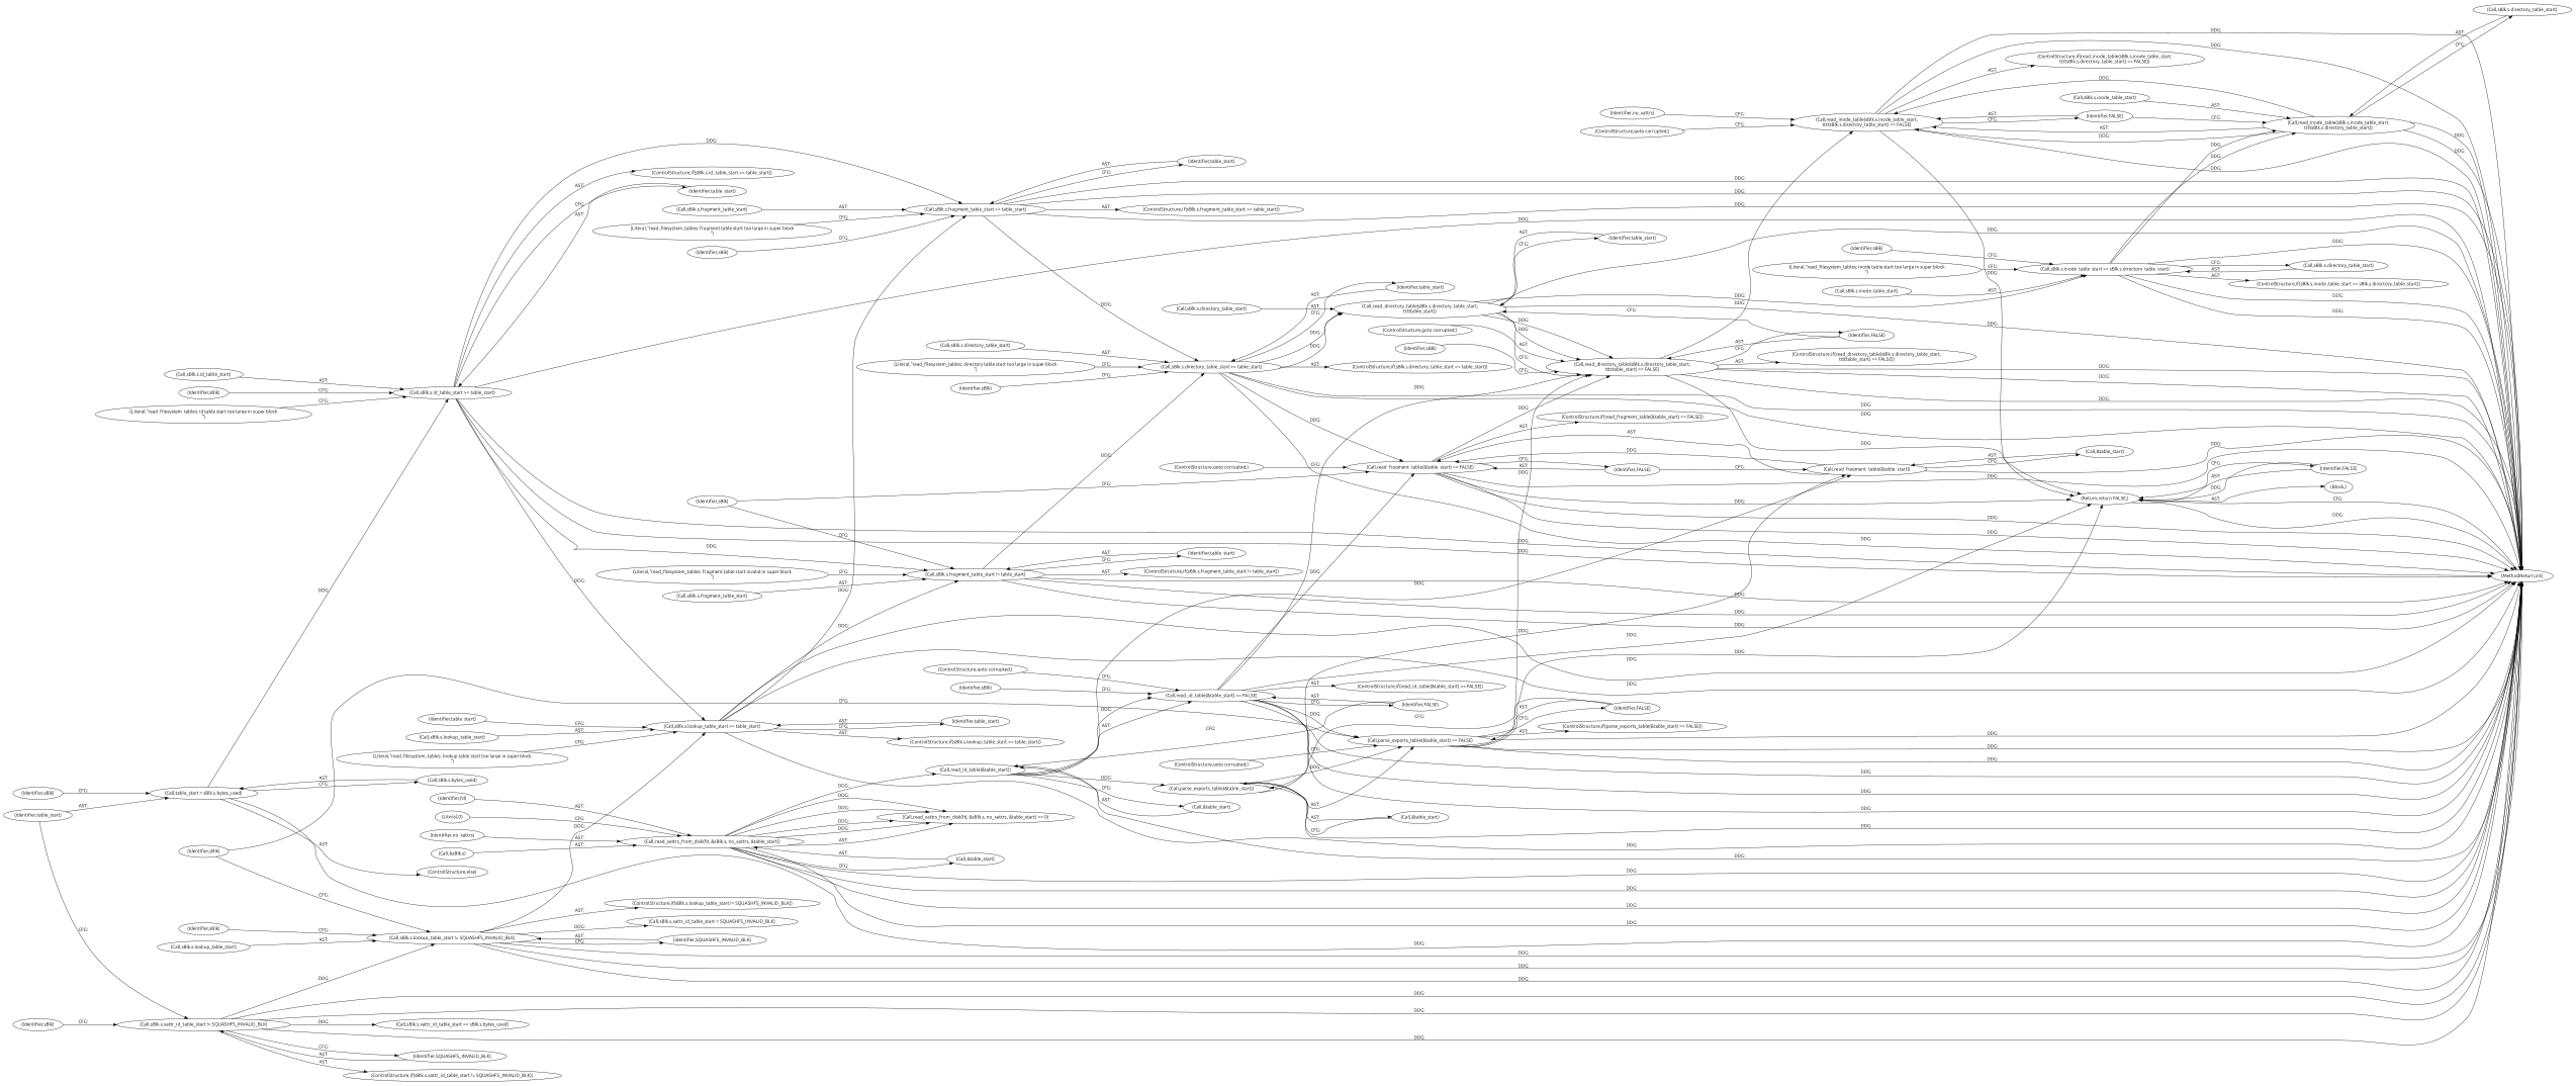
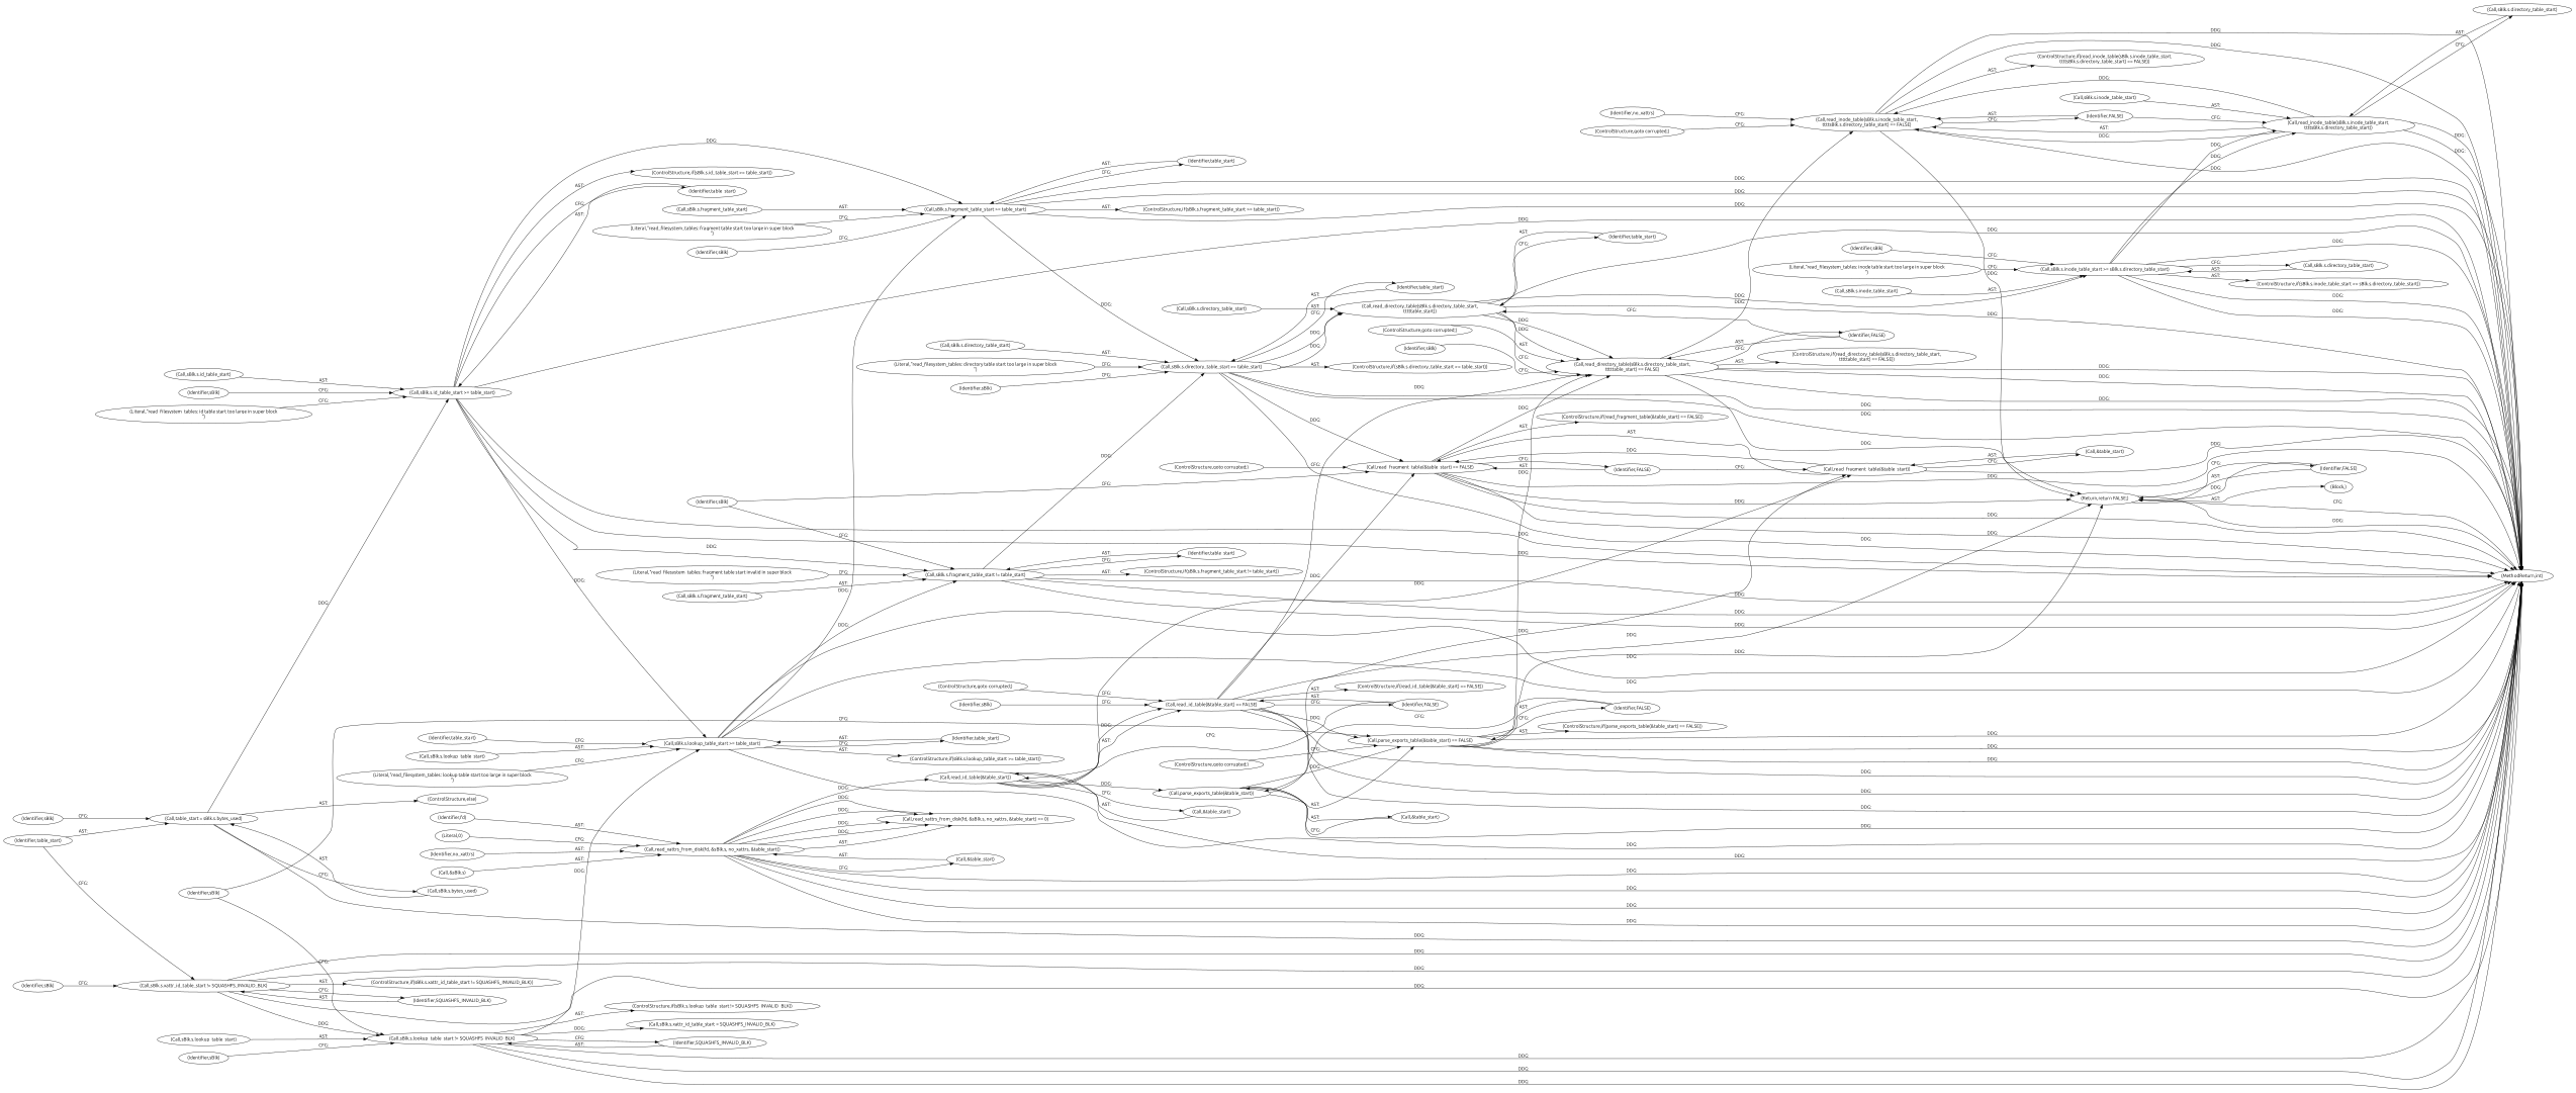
  digraph {
    fontname=Ubuntu
    rankdir=LR
    node [fontname=Ubuntu]
    edge [fontname=Ubuntu]
    n1 [label="(Call,read_inode_table(sBlk.s.inode_table_start,\n\t\t\t\tsBlk.s.directory_table_start) == FALSE)"]
    n2 [label="(Return,return FALSE;)"]
    n3 [label="(ControlStructure,if(read_inode_table(sBlk.s.inode_table_start,\n\t\t\t\tsBlk.s.directory_table_start) == FALSE))"]
    n4 [label="(MethodReturn,int)"]
    n5 [label="(Identifier,FALSE)"]
    n6 [label="(Identifier,FALSE)"]
    n7 [label="(Block,)"]
    n8 [label="(Call,read_inode_table(sBlk.s.inode_table_start,\n\t\t\t\tsBlk.s.directory_table_start))"]
    n9 [label="(Call,sBlk.s.directory_table_start)"]
    n10 [label="(Call,sBlk.s.inode_table_start >= sBlk.s.directory_table_start)"]
    n11 [label="(Call,sBlk.s.directory_table_start)"]
    n12 [label="(ControlStructure,if(sBlk.s.inode_table_start >= sBlk.s.directory_table_start))"]
    n13 [label="(Call,read_directory_table(sBlk.s.directory_table_start,\n\t\t\t\ttable_start))"]
    n14 [label="(Call,read_directory_table(sBlk.s.directory_table_start,\n\t\t\t\ttable_start) == FALSE)"]
    n15 [label="(Identifier,table_start)"]
    n16 [label="(Identifier,FALSE)"]
    n17 [label="(ControlStructure,if(read_directory_table(sBlk.s.directory_table_start,\n\t\t\t\ttable_start) == FALSE))"]
    n18 [label="(Call,sBlk.s.directory_table_start >= table_start)"]
    n19 [label="(Identifier,table_start)"]
    n20 [label="(ControlStructure,if(sBlk.s.directory_table_start >= table_start))"]
    n21 [label="(Call,read_fragment_table(&table_start) == FALSE)"]
    n22 [label="(Call,sBlk.s.fragment_table_start >= table_start)"]
    n23 [label="(ControlStructure,if(sBlk.s.fragment_table_start >= table_start))"]
    n24 [label="(Identifier,table_start)"]
    n25 [label="(Call,sBlk.s.id_table_start >= table_start)"]
    n26 [label="(Call,sBlk.s.lookup_table_start >= table_start)"]
    n27 [label="(Call,sBlk.s.fragment_table_start != table_start)"]
    n28 [label="(ControlStructure,if(sBlk.s.id_table_start >= table_start))"]
    n29 [label="(Identifier,table_start)"]
    n30 [label="(Identifier,table_start)"]
    n31 [label="(ControlStructure,if(sBlk.s.lookup_table_start >= table_start))"]
    n32 [label="(Identifier,table_start)"]
    n33 [label="(ControlStructure,if(sBlk.s.fragment_table_start != table_start))"]
    n34 [label="(Call,table_start = sBlk.s.bytes_used)"]
    n35 [label="(ControlStructure,else)"]
    n36 [label="(Call,sBlk.s.bytes_used)"]
    n37 [label="(Call,sBlk.s.lookup_table_start != SQUASHFS_INVALID_BLK)"]
    n38 [label="(Identifier,SQUASHFS_INVALID_BLK)"]
    n39 [label="(ControlStructure,if(sBlk.s.lookup_table_start != SQUASHFS_INVALID_BLK))"]
    n40 [label="(Call,sBlk.s.xattr_id_table_start = SQUASHFS_INVALID_BLK)"]
    n41 [label="(Call,sBlk.s.xattr_id_table_start != SQUASHFS_INVALID_BLK)"]
-   n42 [label="(Call,sBlk.s.xattr_id_table_start >= sBlk.s.bytes_used)"]
    n43 [label="(Identifier,SQUASHFS_INVALID_BLK)"]
    n44 [label="(ControlStructure,if(sBlk.s.xattr_id_table_start != SQUASHFS_INVALID_BLK))"]
    n45 [label="(Identifier,FALSE)"]
    n46 [label="(ControlStructure,if(read_fragment_table(&table_start) == FALSE))"]
    n47 [label="(Call,read_fragment_table(&table_start))"]
    n48 [label="(Call,&table_start)"]
    n49 [label="(Call,read_id_table(&table_start))"]
    n50 [label="(Call,parse_exports_table(&table_start))"]
    n51 [label="(Call,read_id_table(&table_start) == FALSE)"]
    n52 [label="(Call,&table_start)"]
    n53 [label="(Call,parse_exports_table(&table_start) == FALSE)"]
    n54 [label="(Call,&table_start)"]
    n55 [label="(Identifier,FALSE)"]
    n56 [label="(ControlStructure,if(read_id_table(&table_start) == FALSE))"]
    n57 [label="(Call,read_xattrs_from_disk(fd, &sBlk.s, no_xattrs, &table_start))"]
    n58 [label="(Call,&table_start)"]
    n59 [label="(Call,read_xattrs_from_disk(fd, &sBlk.s, no_xattrs, &table_start) == 0)"]
    n60 [label="(ControlStructure,if(parse_exports_table(&table_start) == FALSE))"]
    n61 [label="(Identifier,FALSE)"]
    n62 [label="(Call,sBlk.s.inode_table_start)"]
    n63 [label="(Literal,\"read_filesystem_tables: fragment table start invalid in super block\n\")"]
    n64 [label="(Call,&sBlk.s)"]
    n65 [label="(Identifier,sBlk)"]
    n66 [label="(Identifier,table_start)"]
    n67 [label="(Identifier,sBlk)"]
    n68 [label="(ControlStructure,goto corrupted;)"]
    n69 [label="(Identifier,fd)"]
    n70 [label="(Identifier,sBlk)"]
    n71 [label="(Identifier,sBlk)"]
    n72 [label="(Call,sBlk.s.id_table_start)"]
    n73 [label="(Call,sBlk.s.directory_table_start)"]
    n74 [label="(ControlStructure,goto corrupted;)"]
    n75 [label="(Identifier,sBlk)"]
    n76 [label="(Literal,\"read_filesystem_tables: fragment table start too large in super block\n\")"]
    n77 [label="(Call,sBlk.s.lookup_table_start)"]
    n78 [label="(Literal,0)"]
    n79 [label="(Identifier,sBlk)"]
    n80 [label="(Call,sBlk.s.fragment_table_start)"]
    n81 [label="(Identifier,sBlk)"]
    n82 [label="(Identifier,table_start)"]
    n83 [label="(Identifier,no_xattrs)"]
    n84 [label="(Identifier,sBlk)"]
    n85 [label="(Call,sBlk.s.directory_table_start)"]
    n86 [label="(Call,sBlk.s.inode_table_start)"]
    n87 [label="(Literal,\"read_filesystem_tables: inode table start too large in super block\n\")"]
    n88 [label="(ControlStructure,goto corrupted;)"]
    n89 [label="(Identifier,sBlk)"]
    n90 [label="(Literal,\"read_filesystem_tables: lookup table start too large in super block\n\")"]
    n91 [label="(ControlStructure,goto corrupted;)"]
    n92 [label="(ControlStructure,goto corrupted;)"]
    n93 [label="(Identifier,no_xattrs)"]
    n94 [label="(Identifier,sBlk)"]
    n95 [label="(Call,sBlk.s.lookup_table_start)"]
    n96 [label="(Identifier,sBlk)"]
    n97 [label="(Literal,\"read_filesystem_tables: directory table start too large in super block\n\")"]
    n98 [label="(Literal,\"read_filesystem_tables: id table start too large in super block\n\")"]
    n99 [label="(Call,sBlk.s.fragment_table_start)"]
    n1 -> n2 [label="DDG: "]
    n1 -> n3 [label="AST: "]
    n1 -> n4 [label="DDG: "]
    n1 -> n4 [label="DDG: "]
    n1 -> n4 [label="DDG: "]
    n1 -> n5 [label="CFG: "]
    n2 -> n4 [label="DDG: "]
    n2 -> n6 [label="CFG: "]
    n2 -> n7 [label="AST: "]
    n4 -> n2 [label="CFG: "]
    n5 -> n1 [label="AST: "]
    n5 -> n8 [label="CFG: "]
    n6 -> n2 [label="AST: "]
    n6 -> n2 [label="DDG: "]
    n8 -> n1 [label="AST: "]
    n8 -> n1 [label="DDG: "]
    n8 -> n1 [label="DDG: "]
    n8 -> n4 [label="DDG: "]
    n8 -> n4 [label="DDG: "]
    n8 -> n9 [label="CFG: "]
    n9 -> n8 [label="AST: "]
    n10 -> n4 [label="DDG: "]
    n10 -> n4 [label="DDG: "]
    n10 -> n4 [label="DDG: "]
    n10 -> n8 [label="DDG: "]
    n10 -> n8 [label="DDG: "]
    n10 -> n11 [label="CFG: "]
    n10 -> n12 [label="AST: "]
    n11 -> n10 [label="AST: "]
    n13 -> n4 [label="DDG: "]
    n13 -> n4 [label="DDG: "]
    n13 -> n10 [label="DDG: "]
    n13 -> n14 [label="AST: "]
    n13 -> n14 [label="DDG: "]
    n13 -> n14 [label="DDG: "]
    n13 -> n15 [label="CFG: "]
    n14 -> n1 [label="DDG: "]
    n14 -> n2 [label="DDG: "]
    n14 -> n4 [label="DDG: "]
    n14 -> n4 [label="DDG: "]
    n14 -> n4 [label="DDG: "]
    n14 -> n16 [label="CFG: "]
    n14 -> n17 [label="AST: "]
    n15 -> n13 [label="AST: "]
    n16 -> n13 [label="CFG: "]
    n16 -> n14 [label="AST: "]
    n18 -> n4 [label="DDG: "]
    n18 -> n4 [label="DDG: "]
    n18 -> n4 [label="DDG: "]
    n18 -> n13 [label="DDG: "]
    n18 -> n13 [label="DDG: "]
    n18 -> n19 [label="CFG: "]
    n18 -> n20 [label="AST: "]
    n18 -> n21 [label="DDG: "]
    n19 -> n18 [label="AST: "]
    n21 -> n2 [label="DDG: "]
    n21 -> n4 [label="DDG: "]
    n21 -> n4 [label="DDG: "]
    n21 -> n4 [label="DDG: "]
    n21 -> n14 [label="DDG: "]
    n21 -> n45 [label="CFG: "]
    n21 -> n46 [label="AST: "]
    n22 -> n4 [label="DDG: "]
    n22 -> n4 [label="DDG: "]
    n22 -> n4 [label="DDG: "]
    n22 -> n18 [label="DDG: "]
    n22 -> n23 [label="AST: "]
    n22 -> n24 [label="CFG: "]
    n24 -> n22 [label="AST: "]
    n25 -> n4 [label="DDG: "]
    n25 -> n4 [label="DDG: "]
    n25 -> n4 [label="DDG: "]
    n25 -> n22 [label="DDG: "]
    n25 -> n26 [label="DDG: "]
    n25 -> n27 [label="DDG: "]
    n25 -> n28 [label="AST: "]
    n25 -> n29 [label="CFG: "]
    n26 -> n4 [label="DDG: "]
    n26 -> n4 [label="DDG: "]
    n26 -> n4 [label="DDG: "]
    n26 -> n22 [label="DDG: "]
    n26 -> n27 [label="DDG: "]
    n26 -> n30 [label="CFG: "]
    n26 -> n31 [label="AST: "]
    n27 -> n4 [label="DDG: "]
    n27 -> n4 [label="DDG: "]
    n27 -> n4 [label="DDG: "]
    n27 -> n18 [label="DDG: "]
    n27 -> n32 [label="CFG: "]
    n27 -> n33 [label="AST: "]
    n29 -> n25 [label="AST: "]
    n30 -> n26 [label="AST: "]
    n32 -> n27 [label="AST: "]
    n34 -> n4 [label="DDG: "]
    n34 -> n25 [label="DDG: "]
    n34 -> n35 [label="AST: "]
    n34 -> n36 [label="CFG: "]
    n36 -> n34 [label="AST: "]
    n37 -> n4 [label="DDG: "]
    n37 -> n4 [label="DDG: "]
    n37 -> n4 [label="DDG: "]
    n37 -> n26 [label="DDG: "]
    n37 -> n38 [label="CFG: "]
    n37 -> n39 [label="AST: "]
    n37 -> n40 [label="DDG: "]
    n38 -> n37 [label="AST: "]
    n41 -> n4 [label="DDG: "]
    n41 -> n4 [label="DDG: "]
    n41 -> n4 [label="DDG: "]
    n41 -> n37 [label="DDG: "]
-   n41 -> n42 [label="DDG: "]
    n41 -> n43 [label="CFG: "]
    n41 -> n44 [label="AST: "]
    n43 -> n41 [label="AST: "]
    n45 -> n21 [label="AST: "]
    n45 -> n47 [label="CFG: "]
    n47 -> n4 [label="DDG: "]
    n47 -> n21 [label="AST: "]
    n47 -> n21 [label="DDG: "]
    n47 -> n48 [label="CFG: "]
    n48 -> n47 [label="AST: "]
    n49 -> n4 [label="DDG: "]
    n49 -> n47 [label="DDG: "]
    n49 -> n50 [label="DDG: "]
    n49 -> n51 [label="AST: "]
    n49 -> n51 [label="DDG: "]
    n49 -> n52 [label="CFG: "]
    n50 -> n4 [label="DDG: "]
    n50 -> n47 [label="DDG: "]
    n50 -> n53 [label="AST: "]
    n50 -> n53 [label="DDG: "]
    n50 -> n54 [label="CFG: "]
    n51 -> n2 [label="DDG: "]
    n51 -> n4 [label="DDG: "]
    n51 -> n4 [label="DDG: "]
    n51 -> n4 [label="DDG: "]
    n51 -> n14 [label="DDG: "]
    n51 -> n21 [label="DDG: "]
    n51 -> n53 [label="DDG: "]
    n51 -> n55 [label="CFG: "]
    n51 -> n56 [label="AST: "]
    n52 -> n49 [label="AST: "]
    n53 -> n2 [label="DDG: "]
    n53 -> n4 [label="DDG: "]
    n53 -> n4 [label="DDG: "]
    n53 -> n4 [label="DDG: "]
    n53 -> n14 [label="DDG: "]
    n53 -> n60 [label="AST: "]
    n53 -> n61 [label="CFG: "]
    n54 -> n50 [label="AST: "]
    n55 -> n49 [label="CFG: "]
    n55 -> n51 [label="AST: "]
    n57 -> n4 [label="DDG: "]
    n57 -> n4 [label="DDG: "]
    n57 -> n4 [label="DDG: "]
    n57 -> n4 [label="DDG: "]
    n57 -> n49 [label="DDG: "]
    n57 -> n58 [label="CFG: "]
    n57 -> n59 [label="AST: "]
    n57 -> n59 [label="DDG: "]
    n57 -> n59 [label="DDG: "]
    n57 -> n59 [label="DDG: "]
    n57 -> n59 [label="DDG: "]
    n58 -> n57 [label="AST: "]
    n61 -> n50 [label="CFG: "]
    n61 -> n53 [label="AST: "]
    n62 -> n10 [label="AST: "]
    n63 -> n27 [label="CFG: "]
    n64 -> n57 [label="AST: "]
    n65 -> n37 [label="CFG: "]
    n66 -> n26 [label="CFG: "]
    n67 -> n18 [label="CFG: "]
    n68 -> n14 [label="CFG: "]
    n69 -> n57 [label="AST: "]
    n70 -> n51 [label="CFG: "]
    n71 -> n34 [label="CFG: "]
    n72 -> n25 [label="AST: "]
    n73 -> n13 [label="AST: "]
    n74 -> n21 [label="CFG: "]
    n75 -> n25 [label="CFG: "]
    n76 -> n22 [label="CFG: "]
    n77 -> n26 [label="AST: "]
    n78 -> n57 [label="CFG: "]
    n79 -> n10 [label="CFG: "]
    n80 -> n27 [label="AST: "]
    n81 -> n37 [label="CFG: "]
    n81 -> n53 [label="CFG: "]
    n82 -> n34 [label="AST: "]
    n82 -> n41 [label="CFG: "]
    n83 -> n57 [label="AST: "]
    n84 -> n14 [label="CFG: "]
    n85 -> n18 [label="AST: "]
    n86 -> n8 [label="AST: "]
    n87 -> n10 [label="CFG: "]
    n88 -> n1 [label="CFG: "]
    n89 -> n22 [label="CFG: "]
    n90 -> n26 [label="CFG: "]
    n91 -> n53 [label="CFG: "]
    n92 -> n51 [label="CFG: "]
    n93 -> n1 [label="CFG: "]
    n94 -> n21 [label="CFG: "]
    n94 -> n27 [label="CFG: "]
    n95 -> n37 [label="AST: "]
    n96 -> n41 [label="CFG: "]
    n97 -> n18 [label="CFG: "]
    n98 -> n25 [label="CFG: "]
    n99 -> n22 [label="AST: "]
  }
